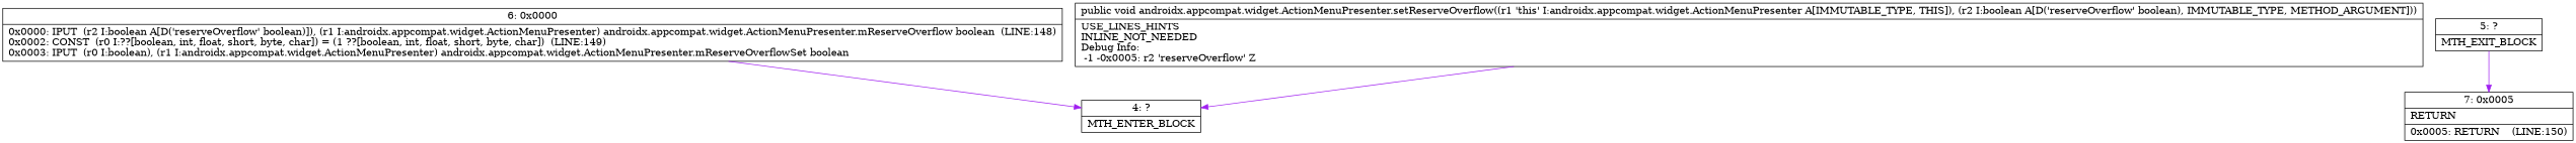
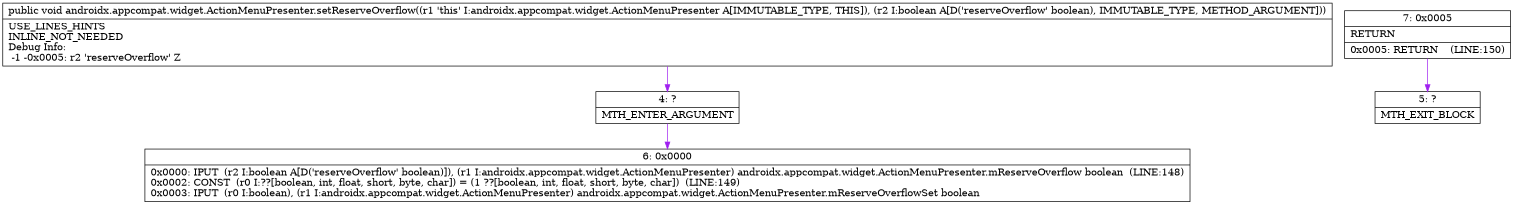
  digraph {
    node [shape=record]
    edge [arrowhead=normal color=purple]
-   n1 [label="{4\:\ ?|MTH_ENTER_BLOCK\l}"]
+   n1 [label="{4\:\ ?|MTH_ENTER_ARGUMENT\l}"]
    n2 [label="{6\:\ 0x0000|0x0000: IPUT  (r2 I:boolean A[D('reserveOverflow' boolean)]), (r1 I:androidx.appcompat.widget.ActionMenuPresenter) androidx.appcompat.widget.ActionMenuPresenter.mReserveOverflow boolean  (LINE:148)\l0x0002: CONST  (r0 I:??[boolean, int, float, short, byte, char]) = (1 ??[boolean, int, float, short, byte, char])  (LINE:149)\l0x0003: IPUT  (r0 I:boolean), (r1 I:androidx.appcompat.widget.ActionMenuPresenter) androidx.appcompat.widget.ActionMenuPresenter.mReserveOverflowSet boolean \l}"]
    n3 [label="{7\:\ 0x0005|RETURN\l|0x0005: RETURN    (LINE:150)\l}"]
    n4 [label="{5\:\ ?|MTH_EXIT_BLOCK\l}"]
    n5 [label="{public void androidx.appcompat.widget.ActionMenuPresenter.setReserveOverflow((r1 'this' I:androidx.appcompat.widget.ActionMenuPresenter A[IMMUTABLE_TYPE, THIS]), (r2 I:boolean A[D('reserveOverflow' boolean), IMMUTABLE_TYPE, METHOD_ARGUMENT]))  | USE_LINES_HINTS\lINLINE_NOT_NEEDED\lDebug Info:\l  \-1 \-0x0005: r2 'reserveOverflow' Z\l}"]
-   n2 -> n1
-   n4 -> n3
+   n1 -> n2
+   n3 -> n4
    n5 -> n1
  }
